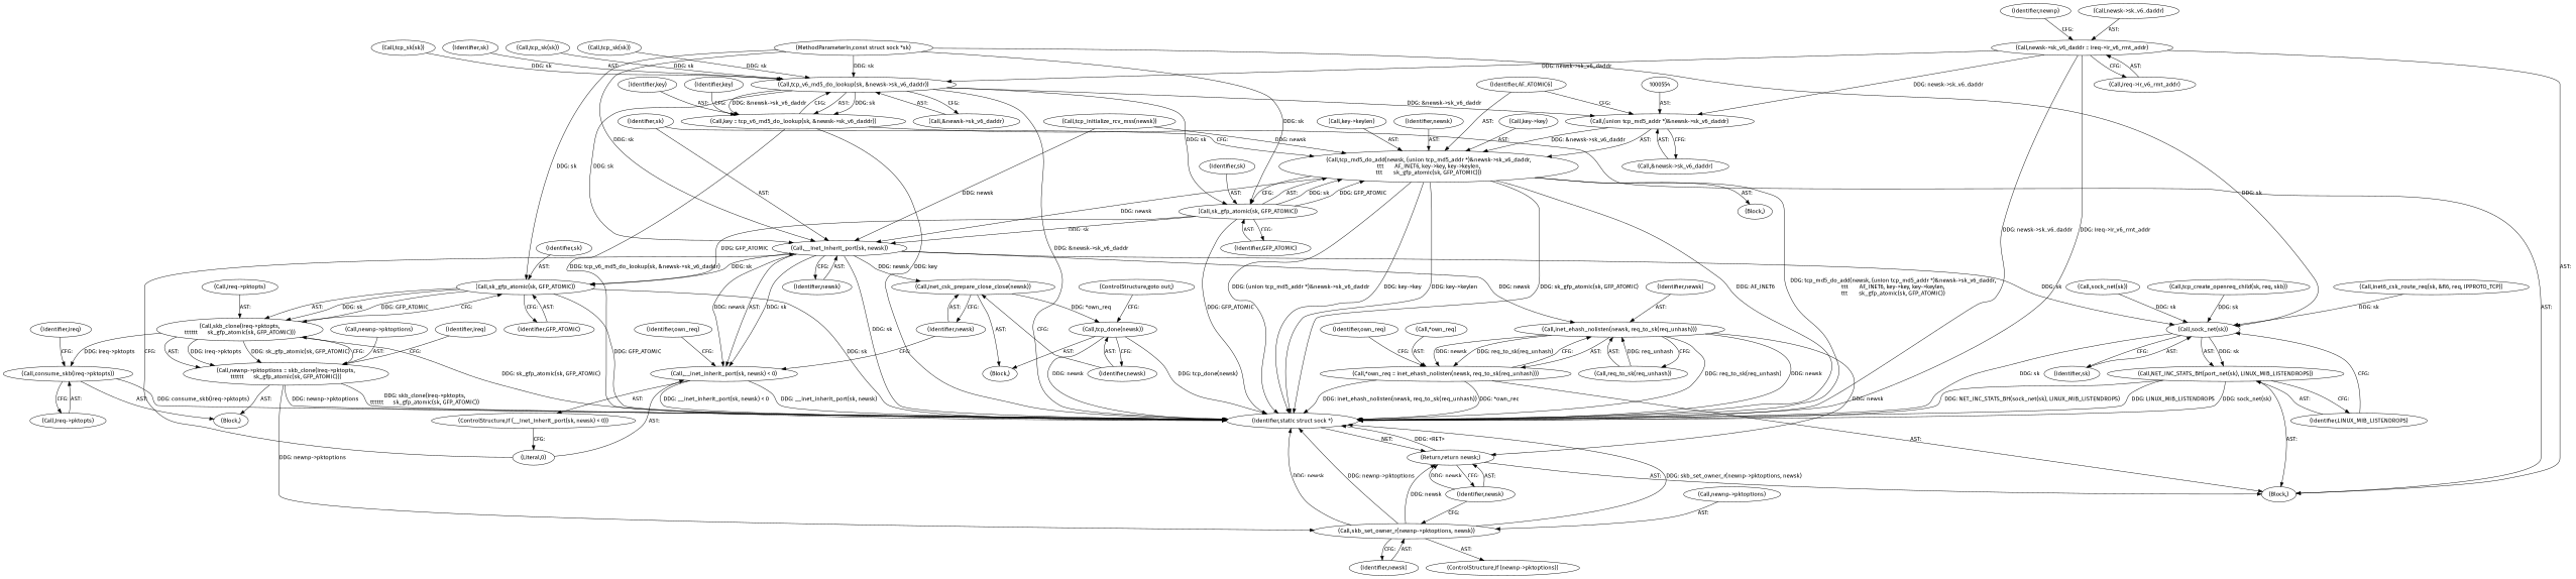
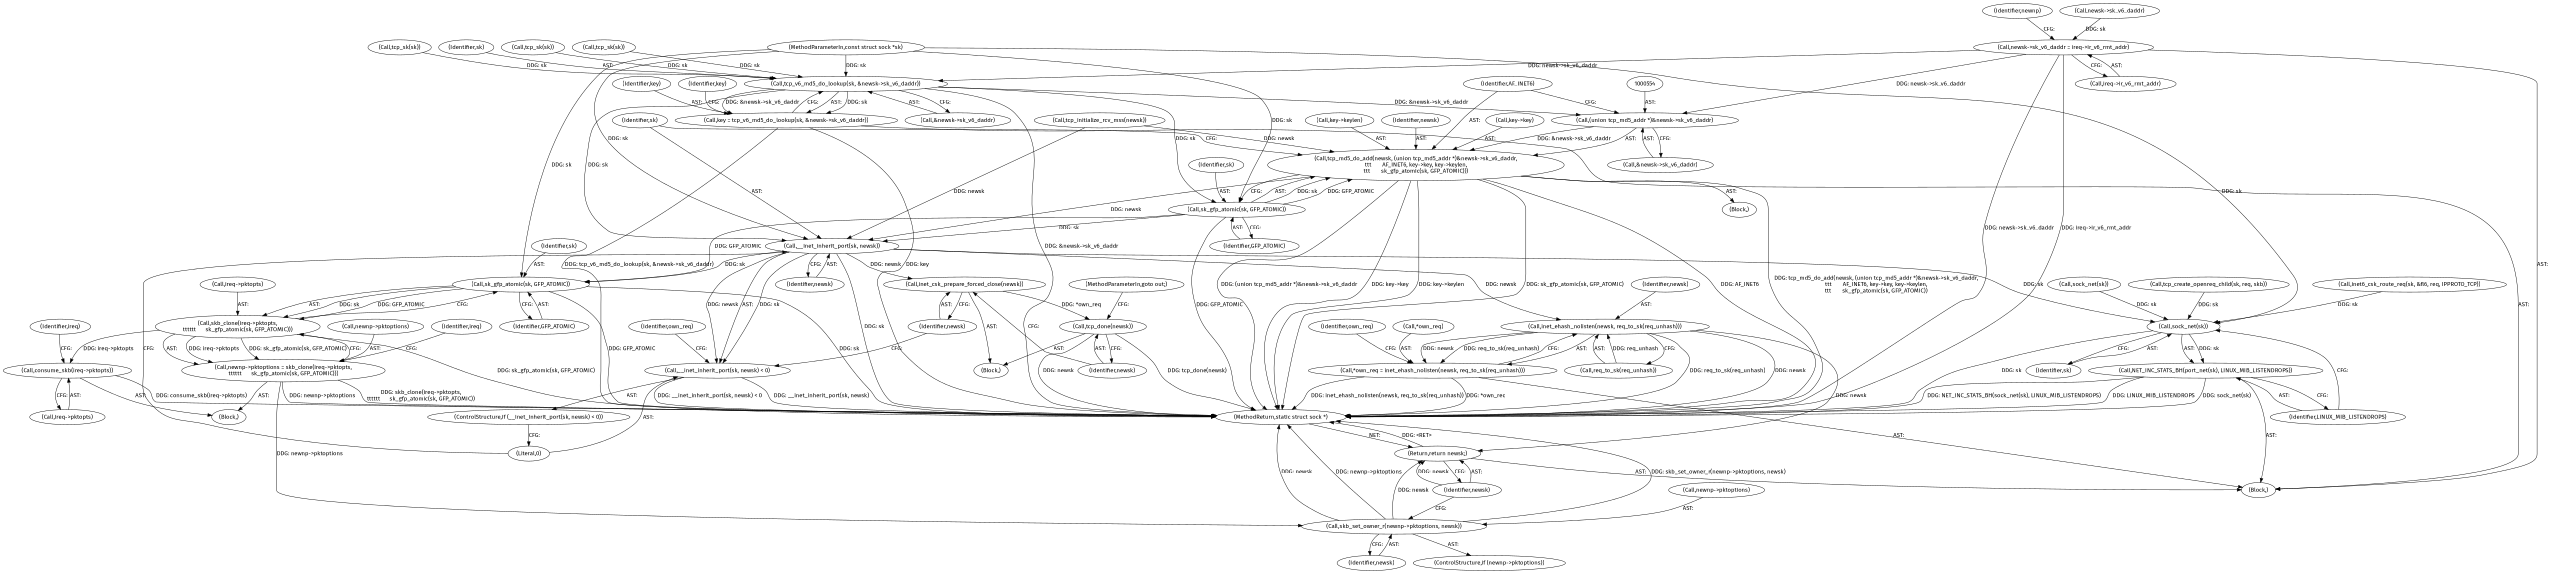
  digraph {
    fontname="Fira Sans"
    node [fontname="Fira Sans"]
    edge [fontname="Fira Sans"]
    n1 [label="(Call,newsk->sk_v6_daddr = ireq->ir_v6_rmt_addr)"]
    n2 [label="(Call,tcp_v6_md5_do_lookup(sk, &newsk->sk_v6_daddr))"]
    n3 [label="(Call,(union tcp_md5_addr *)&newsk->sk_v6_daddr)"]
-   n4 [label="(Identifier,static struct sock *)"]
+   n4 [label="(MethodReturn,static struct sock *)"]
    n5 [label="(Block,)"]
    n6 [label="(Call,ireq->ir_v6_rmt_addr)"]
    n7 [label="(Call,key = tcp_v6_md5_do_lookup(sk, &newsk->sk_v6_daddr))"]
    n8 [label="(Call,__inet_inherit_port(sk, newsk))"]
    n9 [label="(Call,sk_gfp_atomic(sk, GFP_ATOMIC))"]
    n10 [label="(Call,&newsk->sk_v6_daddr)"]
    n11 [label="(Call,tcp_md5_do_add(newsk, (union tcp_md5_addr *)&newsk->sk_v6_daddr,\n\t\t\t       AF_INET6, key->key, key->keylen,\n\t\t\t       sk_gfp_atomic(sk, GFP_ATOMIC)))"]
    n12 [label="(Call,&newsk->sk_v6_daddr)"]
    n13 [label="(Return,return newsk;)"]
    n14 [label="(Call,__inet_inherit_port(sk, newsk) < 0)"]
-   n15 [label="(Call,inet_csk_prepare_close_close(newsk))"]
+   n15 [label="(Call,inet_csk_prepare_forced_close(newsk))"]
    n16 [label="(Call,inet_ehash_nolisten(newsk, req_to_sk(req_unhash)))"]
    n17 [label="(Call,sk_gfp_atomic(sk, GFP_ATOMIC))"]
    n18 [label="(Call,sock_net(sk))"]
    n19 [label="(Identifier,newsk)"]
    n20 [label="(Identifier,GFP_ATOMIC)"]
    n21 [label="(Block,)"]
    n22 [label="(ControlStructure,if (__inet_inherit_port(sk, newsk) < 0))"]
    n23 [label="(Call,tcp_done(newsk))"]
    n24 [label="(Block,)"]
    n25 [label="(Identifier,newsk)"]
    n26 [label="(Call,*own_req = inet_ehash_nolisten(newsk, req_to_sk(req_unhash)))"]
    n27 [label="(Call,req_to_sk(req_unhash))"]
    n28 [label="(Call,skb_clone(ireq->pktopts,\n\t\t\t\t\t\t      sk_gfp_atomic(sk, GFP_ATOMIC)))"]
    n29 [label="(Identifier,GFP_ATOMIC)"]
    n30 [label="(Call,NET_INC_STATS_BH(port_net(sk), LINUX_MIB_LISTENDROPS))"]
    n31 [label="(Identifier,sk)"]
    n32 [label="(Literal,0)"]
    n33 [label="(Identifier,newsk)"]
    n34 [label="(Call,skb_set_owner_r(newnp->pktoptions, newsk))"]
    n35 [label="(Identifier,newsk)"]
    n36 [label="(ControlStructure,if (newnp->pktoptions))"]
    n37 [label="(Identifier,newsk)"]
    n38 [label="(Call,newnp->pktoptions = skb_clone(ireq->pktopts,\n\t\t\t\t\t\t      sk_gfp_atomic(sk, GFP_ATOMIC)))"]
    n39 [label="(Call,consume_skb(ireq->pktopts))"]
    n40 [label="(Block,)"]
    n41 [label="(Call,ireq->pktopts)"]
    n42 [label="(Identifier,LINUX_MIB_LISTENDROPS)"]
    n43 [label="(Identifier,own_req)"]
    n44 [label="(Identifier,key)"]
    n45 [label="(Identifier,key)"]
    n46 [label="(Identifier,newnp)"]
    n47 [label="(Call,inet6_csk_route_req(sk, &fl6, req, IPPROTO_TCP))"]
    n48 [label="(Call,key->key)"]
    n49 [label="(Identifier,ireq)"]
-   n50 [label="(Identifier,AF_ATOMIC6)"]
+   n50 [label="(Identifier,AF_INET6)"]
    n51 [label="(Call,sock_net(sk))"]
    n52 [label="(MethodParameterIn,const struct sock *sk)"]
    n53 [label="(Identifier,sk)"]
    n54 [label="(Identifier,sk)"]
    n55 [label="(Call,key->keylen)"]
    n56 [label="(Identifier,ireq)"]
    n57 [label="(Call,tcp_initialize_rcv_mss(newsk))"]
    n58 [label="(Call,tcp_sk(sk))"]
    n59 [label="(Call,newnp->pktoptions)"]
-   n60 [label="(ControlStructure,goto out;)"]
+   n60 [label="(MethodParameterIn,goto out;)"]
    n61 [label="(Call,newsk->sk_v6_daddr)"]
    n62 [label="(Call,newnp->pktoptions)"]
    n63 [label="(Call,tcp_sk(sk))"]
    n64 [label="(Identifier,sk)"]
    n65 [label="(Identifier,newsk)"]
    n66 [label="(Identifier,sk)"]
    n67 [label="(Call,*own_req)"]
    n68 [label="(Identifier,newsk)"]
    n69 [label="(Call,tcp_sk(sk))"]
    n70 [label="(Call,tcp_create_openreq_child(sk, req, skb))"]
    n71 [label="(Identifier,own_req)"]
    n72 [label="(Call,ireq->pktopts)"]
    1000554
    n1 -> n2 [label="DDG: newsk->sk_v6_daddr"]
    n1 -> n3 [label="DDG: newsk->sk_v6_daddr"]
    n1 -> n4 [label="DDG: newsk->sk_v6_daddr"]
    n1 -> n4 [label="DDG: ireq->ir_v6_rmt_addr"]
    n1 -> n5 [label="AST: "]
    n1 -> n6 [label="CFG: "]
    n2 -> n3 [label="DDG: &newsk->sk_v6_daddr"]
    n2 -> n4 [label="DDG: &newsk->sk_v6_daddr"]
    n2 -> n7 [label="AST: "]
    n2 -> n7 [label="DDG: sk"]
    n2 -> n7 [label="DDG: &newsk->sk_v6_daddr"]
    n2 -> n8 [label="DDG: sk"]
    n2 -> n9 [label="DDG: sk"]
    n2 -> n10 [label="CFG: "]
    n3 -> n11 [label="AST: "]
    n3 -> n11 [label="DDG: &newsk->sk_v6_daddr"]
    n3 -> n12 [label="CFG: "]
    n4 -> n13 [label="NET: "]
    n6 -> n1 [label="AST: "]
    n7 -> n2 [label="CFG: "]
    n7 -> n4 [label="DDG: tcp_v6_md5_do_lookup(sk, &newsk->sk_v6_daddr)"]
    n7 -> n4 [label="DDG: key"]
    n7 -> n5 [label="AST: "]
    n8 -> n4 [label="DDG: sk"]
    n8 -> n14 [label="AST: "]
    n8 -> n14 [label="DDG: sk"]
    n8 -> n14 [label="DDG: newsk"]
    n8 -> n15 [label="DDG: newsk"]
    n8 -> n16 [label="DDG: newsk"]
    n8 -> n17 [label="DDG: sk"]
    n8 -> n18 [label="DDG: sk"]
    n8 -> n19 [label="CFG: "]
    n9 -> n4 [label="DDG: GFP_ATOMIC"]
    n9 -> n8 [label="DDG: sk"]
    n9 -> n11 [label="AST: "]
    n9 -> n11 [label="DDG: sk"]
    n9 -> n11 [label="DDG: GFP_ATOMIC"]
    n9 -> n17 [label="DDG: GFP_ATOMIC"]
    n9 -> n20 [label="CFG: "]
    n10 -> n2 [label="AST: "]
    n11 -> n4 [label="DDG: (union tcp_md5_addr *)&newsk->sk_v6_daddr"]
    n11 -> n4 [label="DDG: key->key"]
    n11 -> n4 [label="DDG: key->keylen"]
    n11 -> n4 [label="DDG: sk_gfp_atomic(sk, GFP_ATOMIC)"]
    n11 -> n4 [label="DDG: AF_INET6"]
    n11 -> n4 [label="DDG: tcp_md5_do_add(newsk, (union tcp_md5_addr *)&newsk->sk_v6_daddr,\n\t\t\t       AF_INET6, key->key, key->keylen,\n\t\t\t       sk_gfp_atomic(sk, GFP_ATOMIC))"]
    n11 -> n8 [label="DDG: newsk"]
    n11 -> n9 [label="CFG: "]
    n11 -> n21 [label="AST: "]
    n12 -> n3 [label="AST: "]
    n13 -> n4 [label="DDG: <RET>"]
    n13 -> n5 [label="AST: "]
    n13 -> n37 [label="CFG: "]
    n14 -> n4 [label="DDG: __inet_inherit_port(sk, newsk)"]
    n14 -> n4 [label="DDG: __inet_inherit_port(sk, newsk) < 0"]
    n14 -> n22 [label="AST: "]
    n15 -> n23 [label="DDG: *own_req"]
    n15 -> n24 [label="AST: "]
    n15 -> n25 [label="CFG: "]
    n16 -> n4 [label="DDG: req_to_sk(req_unhash)"]
    n16 -> n4 [label="DDG: newsk"]
    n16 -> n13 [label="DDG: newsk"]
    n16 -> n26 [label="AST: "]
    n16 -> n26 [label="DDG: newsk"]
    n16 -> n26 [label="DDG: req_to_sk(req_unhash)"]
    n16 -> n27 [label="CFG: "]
    n17 -> n4 [label="DDG: GFP_ATOMIC"]
    n17 -> n4 [label="DDG: sk"]
    n17 -> n28 [label="AST: "]
    n17 -> n28 [label="DDG: sk"]
    n17 -> n28 [label="DDG: GFP_ATOMIC"]
    n17 -> n29 [label="CFG: "]
    n18 -> n4 [label="DDG: sk"]
    n18 -> n30 [label="AST: "]
    n18 -> n30 [label="DDG: sk"]
    n18 -> n31 [label="CFG: "]
    n19 -> n8 [label="AST: "]
    n20 -> n9 [label="AST: "]
    n22 -> n32 [label="CFG: "]
    n23 -> n4 [label="DDG: newsk"]
    n23 -> n4 [label="DDG: tcp_done(newsk)"]
    n23 -> n24 [label="AST: "]
    n23 -> n33 [label="CFG: "]
    n25 -> n14 [label="CFG: "]
    n25 -> n15 [label="AST: "]
    n26 -> n4 [label="DDG: inet_ehash_nolisten(newsk, req_to_sk(req_unhash))"]
    n26 -> n4 [label="DDG: *own_req"]
    n26 -> n5 [label="AST: "]
    n26 -> n16 [label="CFG: "]
    n27 -> n16 [label="AST: "]
    n27 -> n16 [label="DDG: req_unhash"]
    n28 -> n4 [label="DDG: sk_gfp_atomic(sk, GFP_ATOMIC)"]
    n28 -> n17 [label="CFG: "]
    n28 -> n38 [label="AST: "]
    n28 -> n38 [label="DDG: ireq->pktopts"]
    n28 -> n38 [label="DDG: sk_gfp_atomic(sk, GFP_ATOMIC)"]
    n28 -> n39 [label="DDG: ireq->pktopts"]
    n29 -> n17 [label="AST: "]
    n30 -> n4 [label="DDG: LINUX_MIB_LISTENDROPS"]
    n30 -> n4 [label="DDG: sock_net(sk)"]
    n30 -> n4 [label="DDG: NET_INC_STATS_BH(sock_net(sk), LINUX_MIB_LISTENDROPS)"]
    n30 -> n5 [label="AST: "]
    n30 -> n42 [label="CFG: "]
    n31 -> n18 [label="AST: "]
    n32 -> n8 [label="CFG: "]
    n32 -> n14 [label="AST: "]
    n33 -> n15 [label="CFG: "]
    n33 -> n23 [label="AST: "]
    n34 -> n4 [label="DDG: skb_set_owner_r(newnp->pktoptions, newsk)"]
    n34 -> n4 [label="DDG: newsk"]
    n34 -> n4 [label="DDG: newnp->pktoptions"]
    n34 -> n13 [label="DDG: newsk"]
    n34 -> n35 [label="CFG: "]
    n34 -> n36 [label="AST: "]
    n35 -> n34 [label="AST: "]
    n37 -> n13 [label="AST: "]
    n37 -> n13 [label="DDG: newsk"]
    n37 -> n34 [label="CFG: "]
    n38 -> n4 [label="DDG: skb_clone(ireq->pktopts,\n\t\t\t\t\t\t      sk_gfp_atomic(sk, GFP_ATOMIC))"]
    n38 -> n4 [label="DDG: newnp->pktoptions"]
    n38 -> n28 [label="CFG: "]
    n38 -> n34 [label="DDG: newnp->pktoptions"]
    n38 -> n40 [label="AST: "]
    n39 -> n4 [label="DDG: consume_skb(ireq->pktopts)"]
    n39 -> n40 [label="AST: "]
    n39 -> n41 [label="CFG: "]
    n41 -> n39 [label="AST: "]
    n42 -> n18 [label="CFG: "]
    n42 -> n30 [label="AST: "]
    n43 -> n26 [label="CFG: "]
    n44 -> n7 [label="CFG: "]
    n45 -> n7 [label="AST: "]
    n46 -> n1 [label="CFG: "]
    n47 -> n18 [label="DDG: sk"]
    n48 -> n11 [label="AST: "]
    n49 -> n38 [label="CFG: "]
    n50 -> n3 [label="CFG: "]
    n50 -> n11 [label="AST: "]
    n51 -> n18 [label="DDG: sk"]
    n52 -> n2 [label="DDG: sk"]
    n52 -> n8 [label="DDG: sk"]
    n52 -> n9 [label="DDG: sk"]
    n52 -> n17 [label="DDG: sk"]
    n52 -> n18 [label="DDG: sk"]
    n53 -> n8 [label="AST: "]
    n53 -> n11 [label="CFG: "]
    n54 -> n2 [label="AST: "]
    n55 -> n11 [label="AST: "]
    n56 -> n39 [label="CFG: "]
    n57 -> n8 [label="DDG: newsk"]
    n57 -> n11 [label="DDG: newsk"]
    n58 -> n2 [label="DDG: sk"]
    n59 -> n38 [label="AST: "]
    n60 -> n23 [label="CFG: "]
-   n61 -> n1 [label="AST: "]
+   n61 -> n1 [label="DDG: sk"]
    n62 -> n34 [label="AST: "]
    n63 -> n2 [label="DDG: sk"]
    n64 -> n17 [label="AST: "]
    n65 -> n16 [label="AST: "]
    n66 -> n9 [label="AST: "]
    n67 -> n26 [label="AST: "]
    n68 -> n11 [label="AST: "]
    n69 -> n2 [label="DDG: sk"]
    n70 -> n18 [label="DDG: sk"]
    n71 -> n14 [label="CFG: "]
    n72 -> n28 [label="AST: "]
    1000554 -> n3 [label="AST: "]
  }
